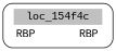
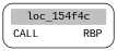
  digraph {
-   n1 [fontname="Courier New" label=<<table border="0" cellborder="0" cellpadding="3"><tr><td align="center" colspan="2" bgcolor="grey">loc_154f4c</td></tr><tr><td align="left">RBP       RBP</td></tr></table>> shape=Mrecord]
+   n1 [fontname="Courier New" label=<<table border="0" cellborder="0" cellpadding="3"><tr><td align="center" colspan="2" bgcolor="grey">loc_154f4c</td></tr><tr><td align="left">CALL       RBP</td></tr></table>> shape=Mrecord]
  }
